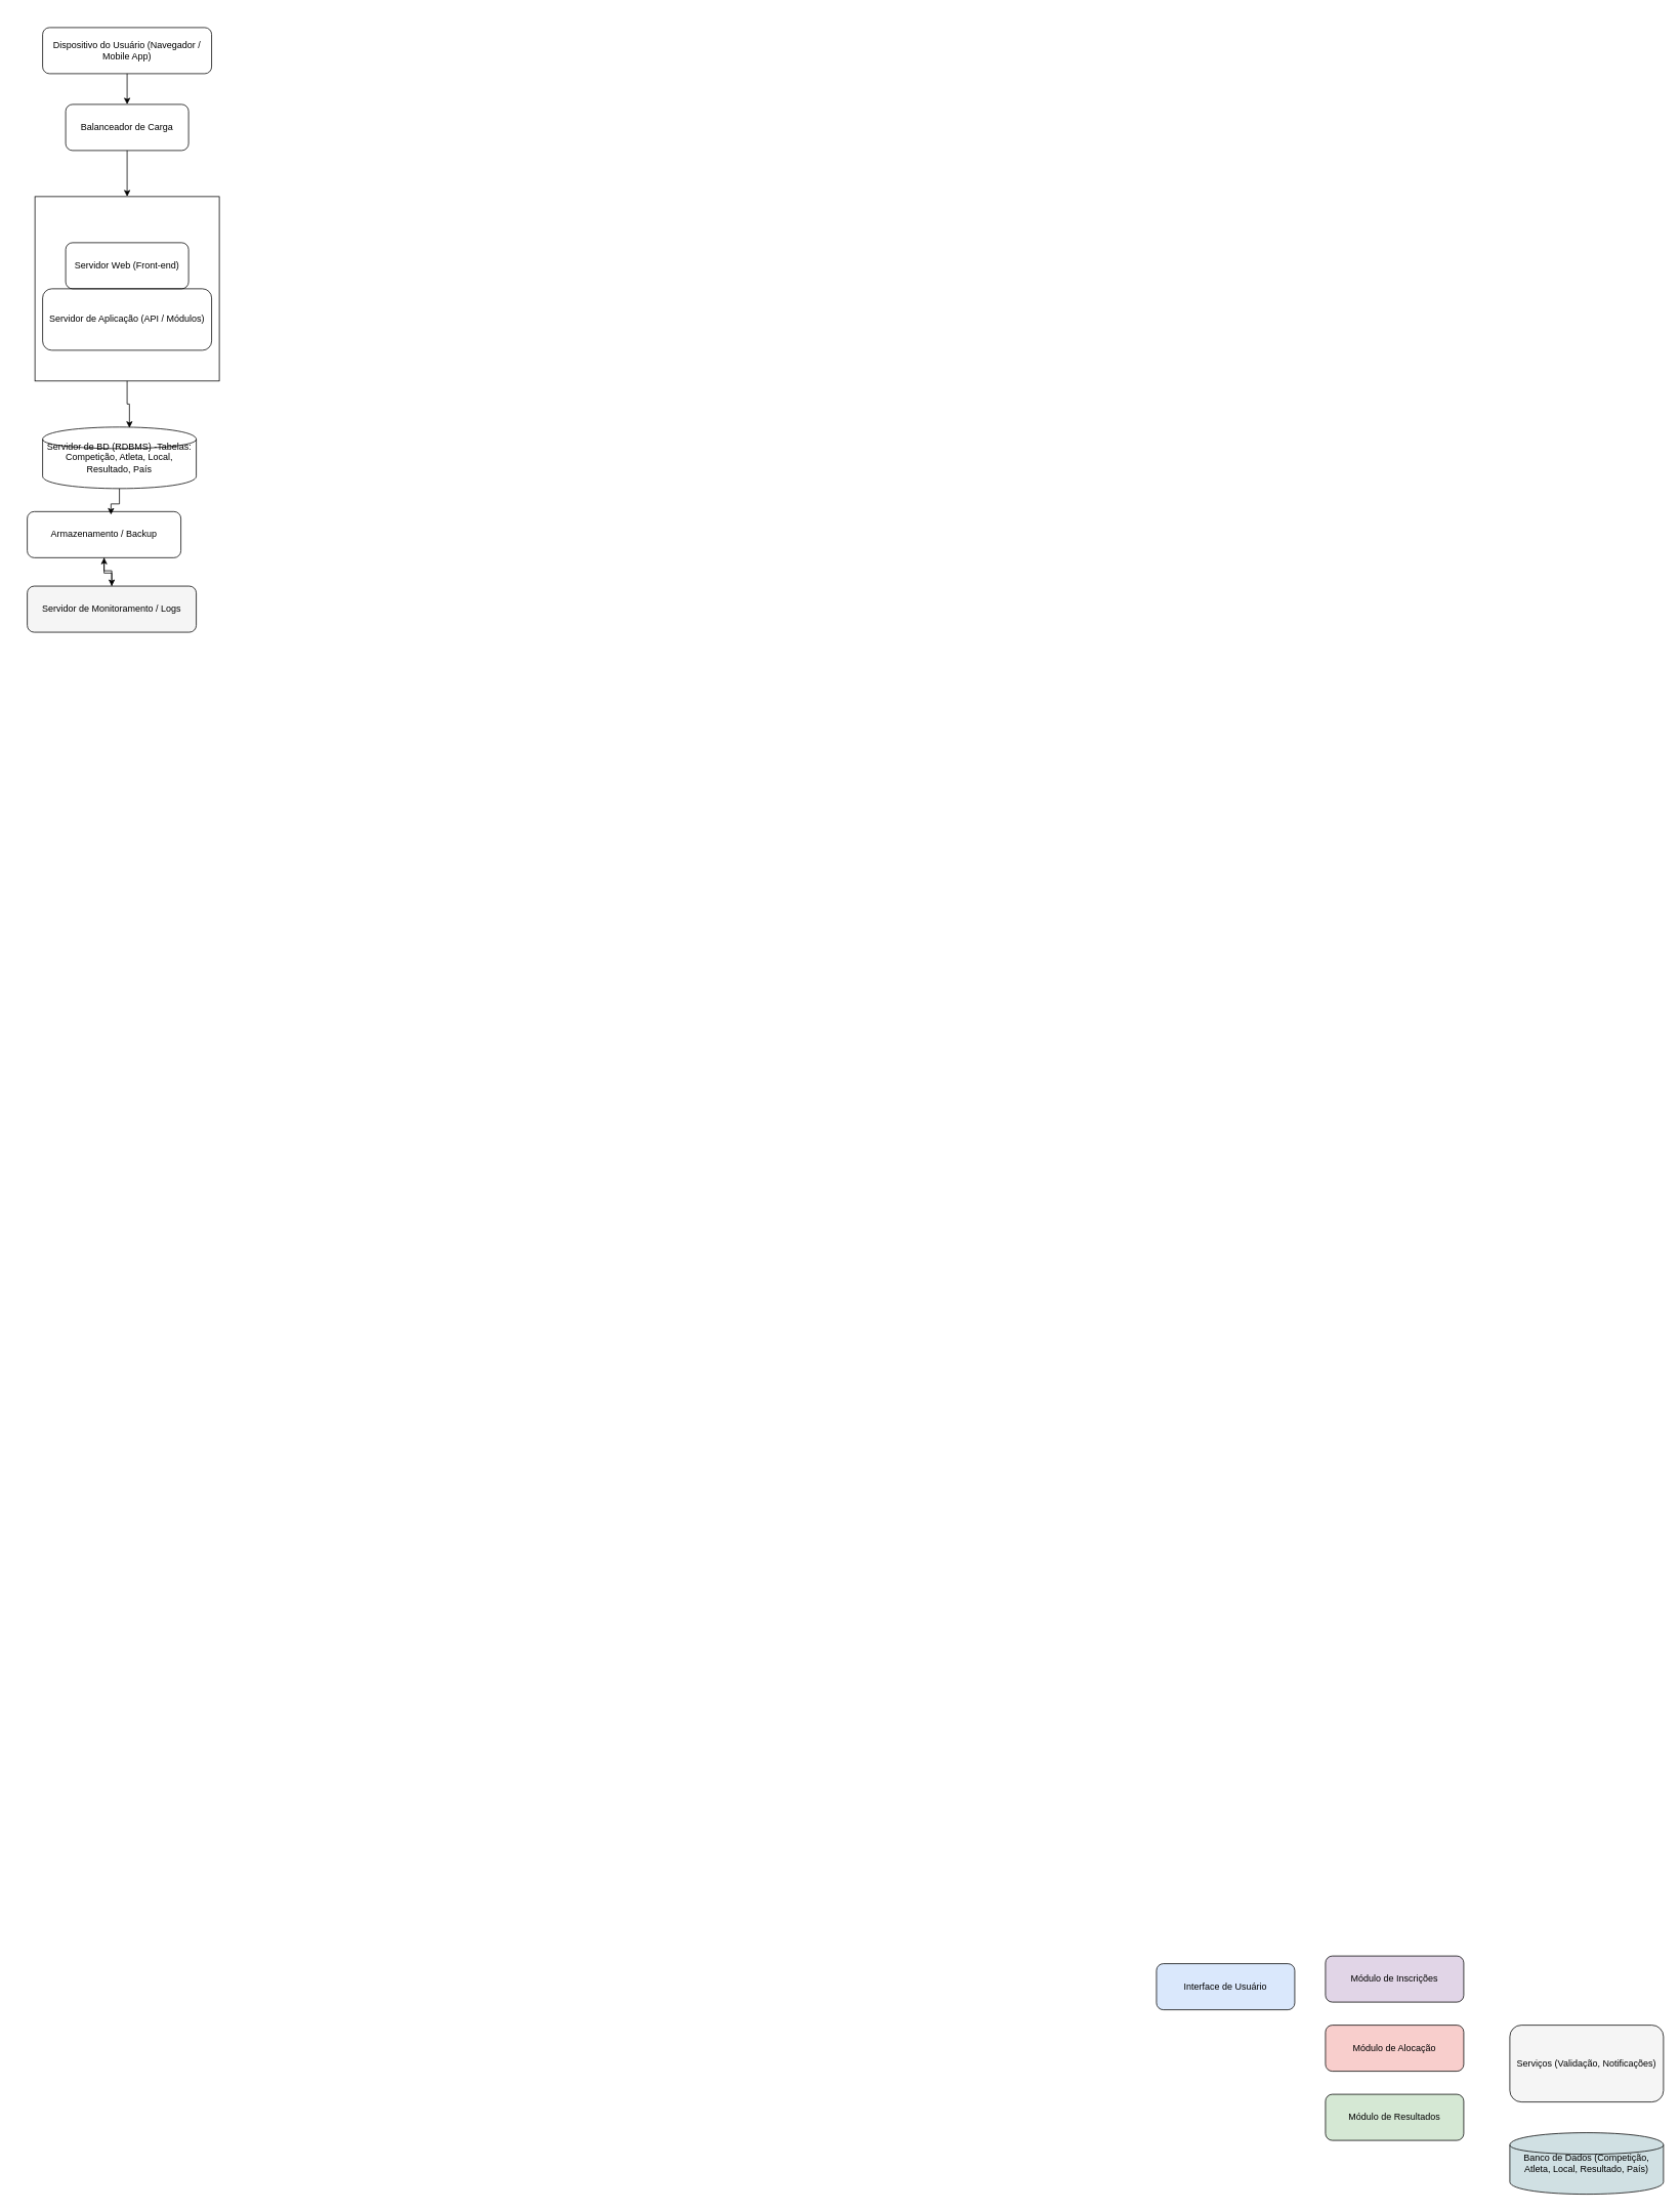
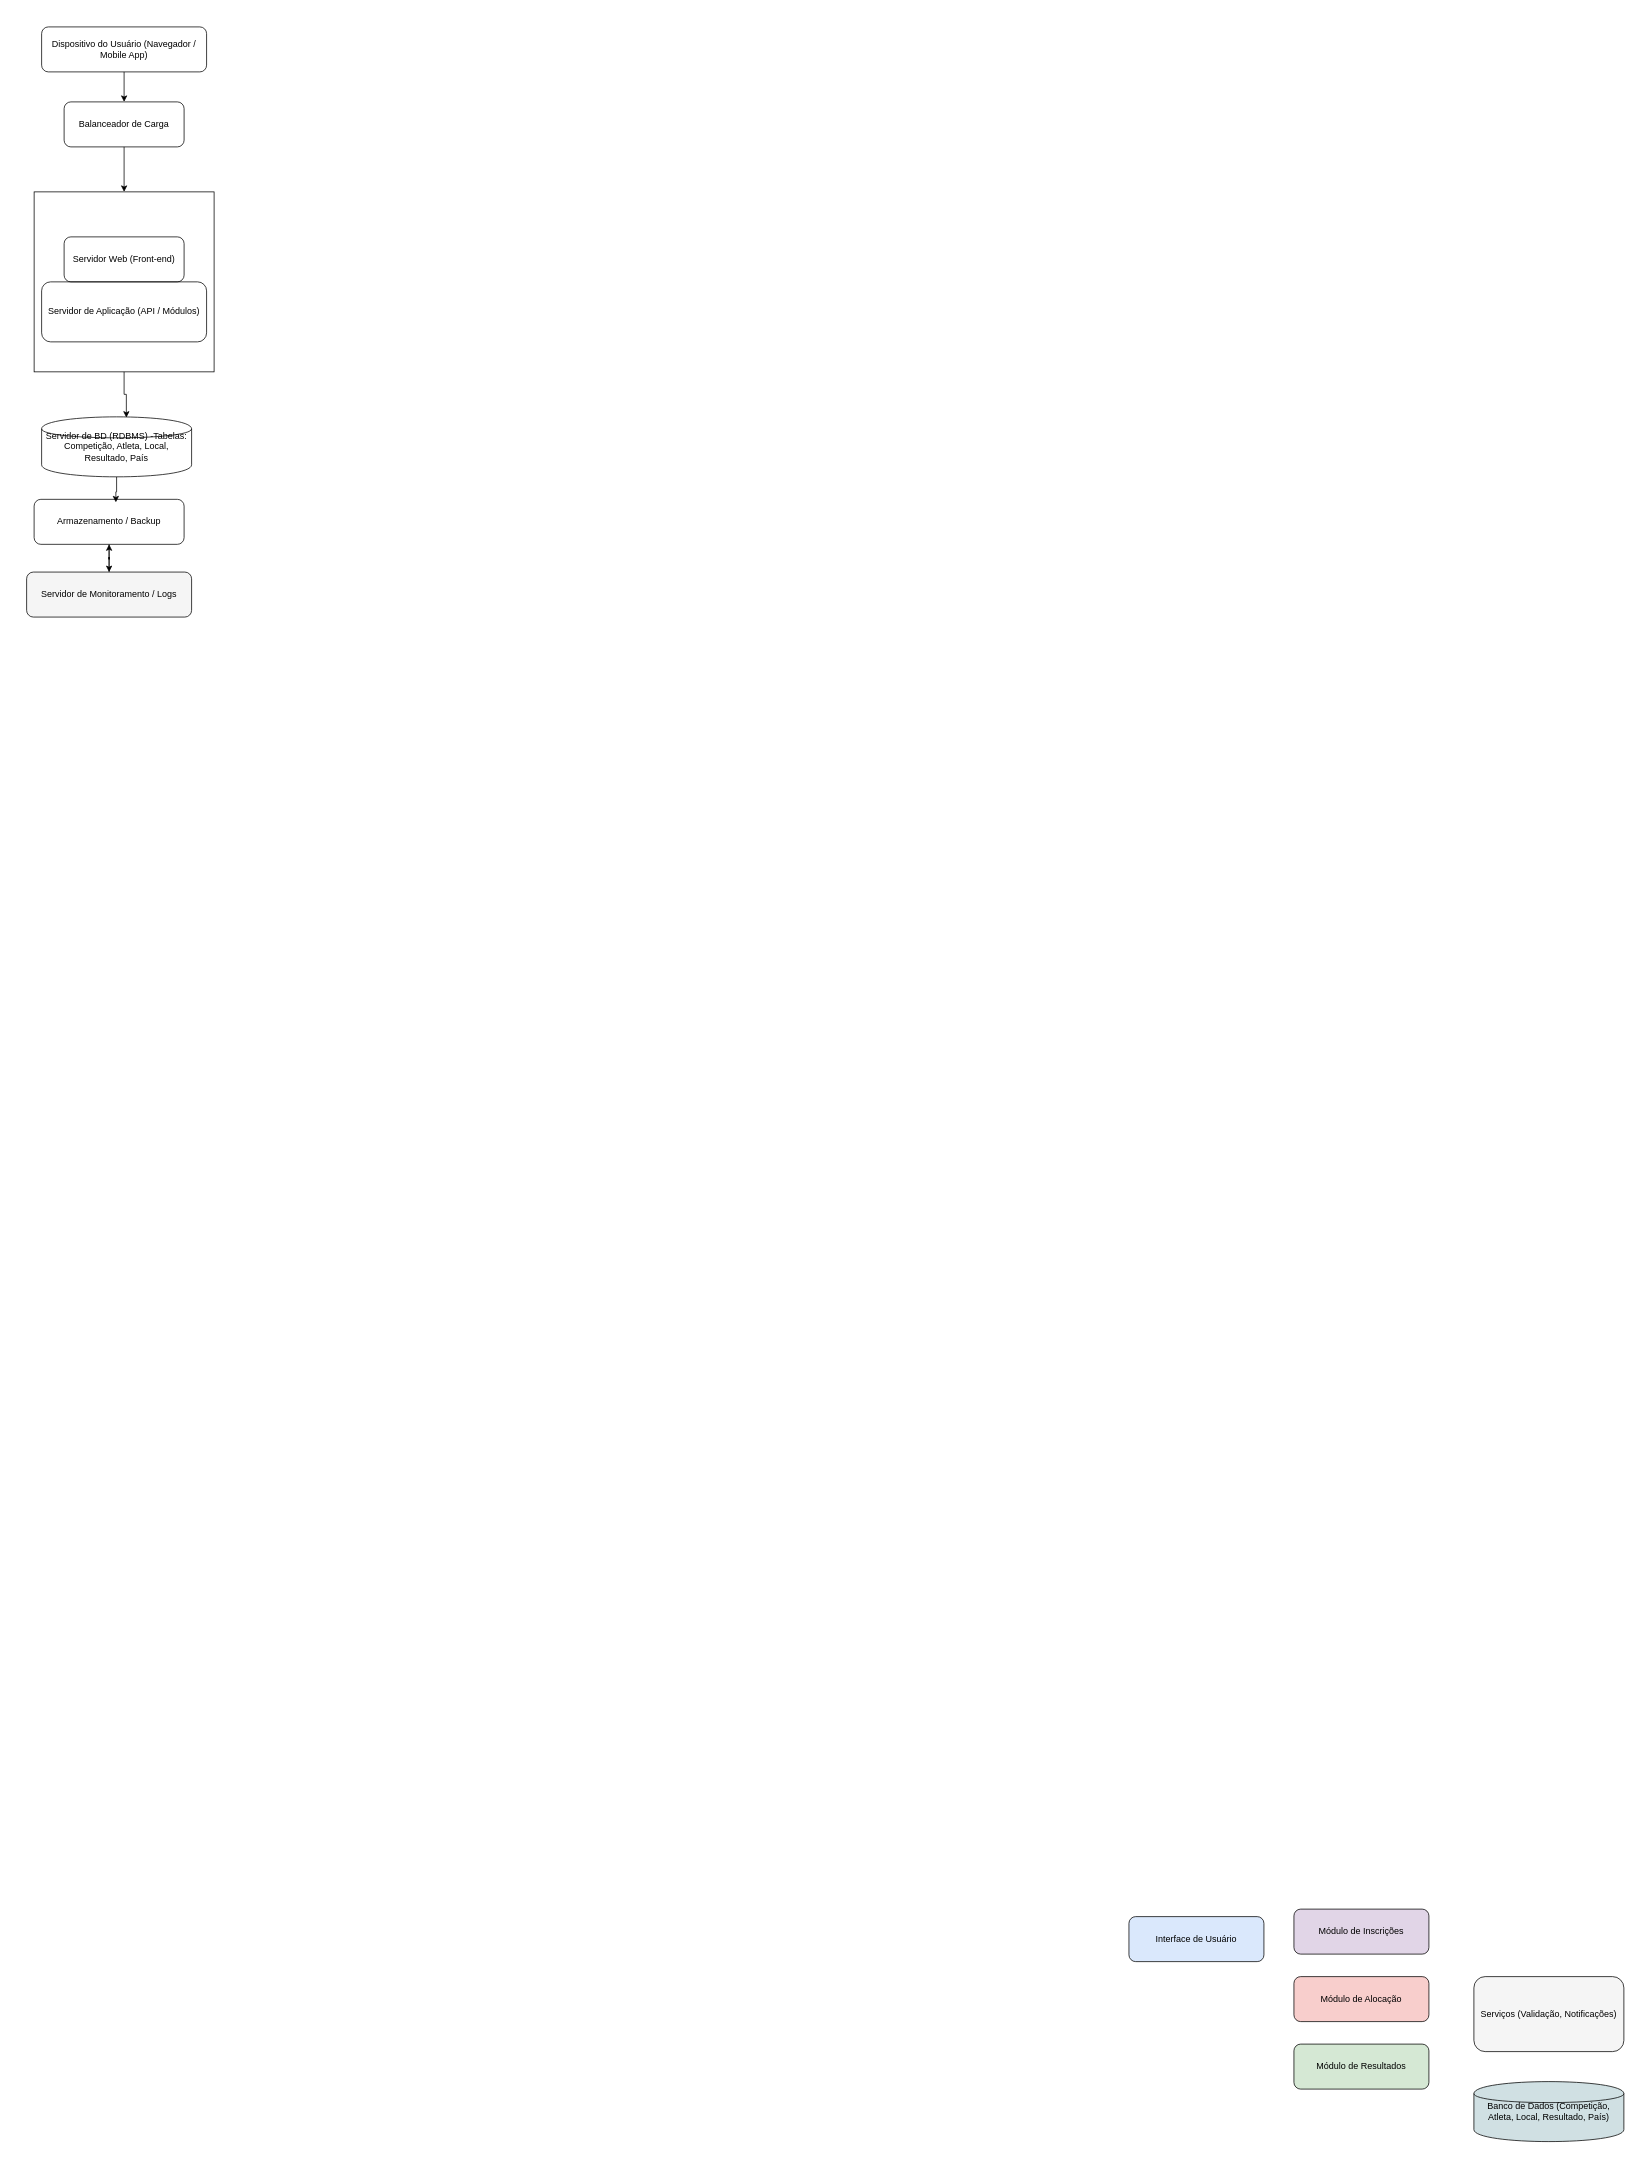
  <mxCell id="0" />
  <mxCell id="1" parent="0" />
  <mxCell id="2" value="Interface de Usuário" style="rounded=1;whiteSpace=wrap;html=1;fillColor=#dae8fc;" parent="1" vertex="1"><mxGeometry x="1490" y="2540" width="180" height="60" as="geometry" /></mxCell>
  <mxCell id="3" value="Módulo de Inscrições" style="rounded=1;whiteSpace=wrap;html=1;fillColor=#e1d5e7;" parent="1" vertex="1"><mxGeometry x="1710" y="2530" width="180" height="60" as="geometry" /></mxCell>
  <mxCell id="4" value="Módulo de Alocação" style="rounded=1;whiteSpace=wrap;html=1;fillColor=#f8cecc;" parent="1" vertex="1"><mxGeometry x="1710" y="2620" width="180" height="60" as="geometry" /></mxCell>
  <mxCell id="5" value="Módulo de Resultados" style="rounded=1;whiteSpace=wrap;html=1;fillColor=#d5e8d4;" parent="1" vertex="1"><mxGeometry x="1710" y="2710" width="180" height="60" as="geometry" /></mxCell>
  <mxCell id="6" value="Serviços (Validação, Notificações)" style="rounded=1;whiteSpace=wrap;html=1;fillColor=#f5f5f5;" parent="1" vertex="1"><mxGeometry x="1950" y="2620" width="200" height="100" as="geometry" /></mxCell>
  <mxCell id="7" value="Banco de Dados (Competição, Atleta, Local, Resultado, País)" style="shape=cylinder;whiteSpace=wrap;html=1;fillColor=#d0e0e3;" parent="1" vertex="1"><mxGeometry x="1950" y="2760" width="200" height="80" as="geometry" /></mxCell>
  <mxCell id="8" style="edgeStyle=orthogonalEdgeStyle;rounded=0;orthogonalLoop=1;jettySize=auto;html=1;" parent="1" source="2" target="3" edge="1" />
  <mxCell id="9" style="edgeStyle=orthogonalEdgeStyle;rounded=0;orthogonalLoop=1;jettySize=auto;html=1;" parent="1" source="2" target="4" edge="1" />
  <mxCell id="10" style="edgeStyle=orthogonalEdgeStyle;rounded=0;orthogonalLoop=1;jettySize=auto;html=1;" parent="1" source="2" target="5" edge="1" />
  <mxCell id="11" style="edgeStyle=orthogonalEdgeStyle;rounded=0;orthogonalLoop=1;jettySize=auto;html=1;" parent="1" source="3" target="6" edge="1" />
  <mxCell id="12" style="edgeStyle=orthogonalEdgeStyle;rounded=0;orthogonalLoop=1;jettySize=auto;html=1;" parent="1" source="4" target="6" edge="1" />
  <mxCell id="13" style="edgeStyle=orthogonalEdgeStyle;rounded=0;orthogonalLoop=1;jettySize=auto;html=1;" parent="1" source="5" target="6" edge="1" />
  <mxCell id="14" style="edgeStyle=orthogonalEdgeStyle;rounded=0;orthogonalLoop=1;jettySize=auto;html=1;" parent="1" source="6" target="7" edge="1" />
  <mxCell id="15" style="edgeStyle=orthogonalEdgeStyle;rounded=0;orthogonalLoop=1;jettySize=auto;html=1;entryX=0.5;entryY=0;entryDx=0;entryDy=0;" edge="1" parent="1" source="16" target="18"><mxGeometry relative="1" as="geometry" /></mxCell>
  <mxCell id="16" value="Dispositivo do Usuário (Navegador / Mobile App)" style="rounded=1;whiteSpace=wrap;html=1;fillColor=none;" vertex="1" parent="1"><mxGeometry x="40" y="20" width="220" height="60" as="geometry" /></mxCell>
  <mxCell id="17" style="edgeStyle=orthogonalEdgeStyle;rounded=0;orthogonalLoop=1;jettySize=auto;html=1;entryX=0.5;entryY=0;entryDx=0;entryDy=0;" edge="1" parent="1" source="18" target="32"><mxGeometry relative="1" as="geometry" /></mxCell>
  <mxCell id="18" value="Balanceador de Carga" style="rounded=1;whiteSpace=wrap;html=1;fillColor=none;" vertex="1" parent="1"><mxGeometry x="70" y="120" width="160" height="60" as="geometry" /></mxCell>
  <mxCell id="19" value="Servidor Web (Front-end)" style="rounded=1;whiteSpace=wrap;html=1;fillColor=none;" vertex="1" parent="1"><mxGeometry x="70" y="300" width="160" height="60" as="geometry" /></mxCell>
  <mxCell id="20" value="Servidor de Aplicação (API / Módulos)" style="rounded=1;whiteSpace=wrap;html=1;fillColor=none;" vertex="1" parent="1"><mxGeometry x="40" y="360" width="220" height="80" as="geometry" /></mxCell>
  <mxCell id="21" value="Servidor de BD (RDBMS) -Tabelas: Competição, Atleta, Local, Resultado, País" style="shape=cylinder;whiteSpace=wrap;html=1;fillColor=none;" vertex="1" parent="1"><mxGeometry x="40" y="540" width="200" height="80" as="geometry" /></mxCell>
  <mxCell id="22" style="edgeStyle=orthogonalEdgeStyle;rounded=0;orthogonalLoop=1;jettySize=auto;html=1;entryX=0.5;entryY=0;entryDx=0;entryDy=0;" edge="1" parent="1" source="23" target="30"><mxGeometry relative="1" as="geometry" /></mxCell>
- <mxCell id="23" value="Armazenamento / Backup" style="rounded=1;whiteSpace=wrap;html=1;fillColor=none;" vertex="1" parent="1"><mxGeometry x="20" y="650" width="200" height="60" as="geometry" /></mxCell>
+ <mxCell id="23" value="Armazenamento / Backup" style="rounded=1;whiteSpace=wrap;html=1;fillColor=none;" vertex="1" parent="1"><mxGeometry x="30" y="650" width="200" height="60" as="geometry" /></mxCell>
  <mxCell id="24" style="edgeStyle=orthogonalEdgeStyle;rounded=0;orthogonalLoop=1;jettySize=auto;html=1;" edge="1" parent="1" source="16" target="18" />
  <mxCell id="25" style="edgeStyle=orthogonalEdgeStyle;rounded=0;orthogonalLoop=1;jettySize=auto;html=1;" edge="1" parent="1" source="18" target="19" />
  <mxCell id="26" style="edgeStyle=orthogonalEdgeStyle;rounded=0;orthogonalLoop=1;jettySize=auto;html=1;" edge="1" parent="1" source="19" target="20" />
  <mxCell id="27" style="edgeStyle=orthogonalEdgeStyle;rounded=0;orthogonalLoop=1;jettySize=auto;html=1;" edge="1" parent="1" source="20" target="21" />
  <mxCell id="28" style="edgeStyle=orthogonalEdgeStyle;rounded=0;orthogonalLoop=1;jettySize=auto;html=1;" edge="1" parent="1" source="21" target="23" />
  <mxCell id="29" style="edgeStyle=orthogonalEdgeStyle;rounded=0;orthogonalLoop=1;jettySize=auto;html=1;entryX=0.5;entryY=1;entryDx=0;entryDy=0;" edge="1" parent="1" source="30" target="23"><mxGeometry relative="1" as="geometry" /></mxCell>
  <mxCell id="30" value="Servidor de Monitoramento / Logs" style="rounded=1;whiteSpace=wrap;html=1;fillColor=#f5f5f5;" vertex="1" parent="1"><mxGeometry x="20" y="747" width="220" height="60" as="geometry" /></mxCell>
  <mxCell id="31" style="edgeStyle=orthogonalEdgeStyle;rounded=0;orthogonalLoop=1;jettySize=auto;html=1;" edge="1" parent="1" source="20" target="30" />
  <mxCell id="32" value="" style="whiteSpace=wrap;html=1;aspect=fixed;fillColor=none;" vertex="1" parent="1"><mxGeometry x="30" y="240" width="240" height="240" as="geometry" /></mxCell>
  <mxCell id="33" style="edgeStyle=orthogonalEdgeStyle;rounded=0;orthogonalLoop=1;jettySize=auto;html=1;entryX=0.565;entryY=0.013;entryDx=0;entryDy=0;entryPerimeter=0;" edge="1" parent="1" source="32" target="21"><mxGeometry relative="1" as="geometry" /></mxCell>
  <mxCell id="34" style="edgeStyle=orthogonalEdgeStyle;rounded=0;orthogonalLoop=1;jettySize=auto;html=1;entryX=0.545;entryY=0.067;entryDx=0;entryDy=0;entryPerimeter=0;" edge="1" parent="1" source="21" target="23"><mxGeometry relative="1" as="geometry" /></mxCell>
